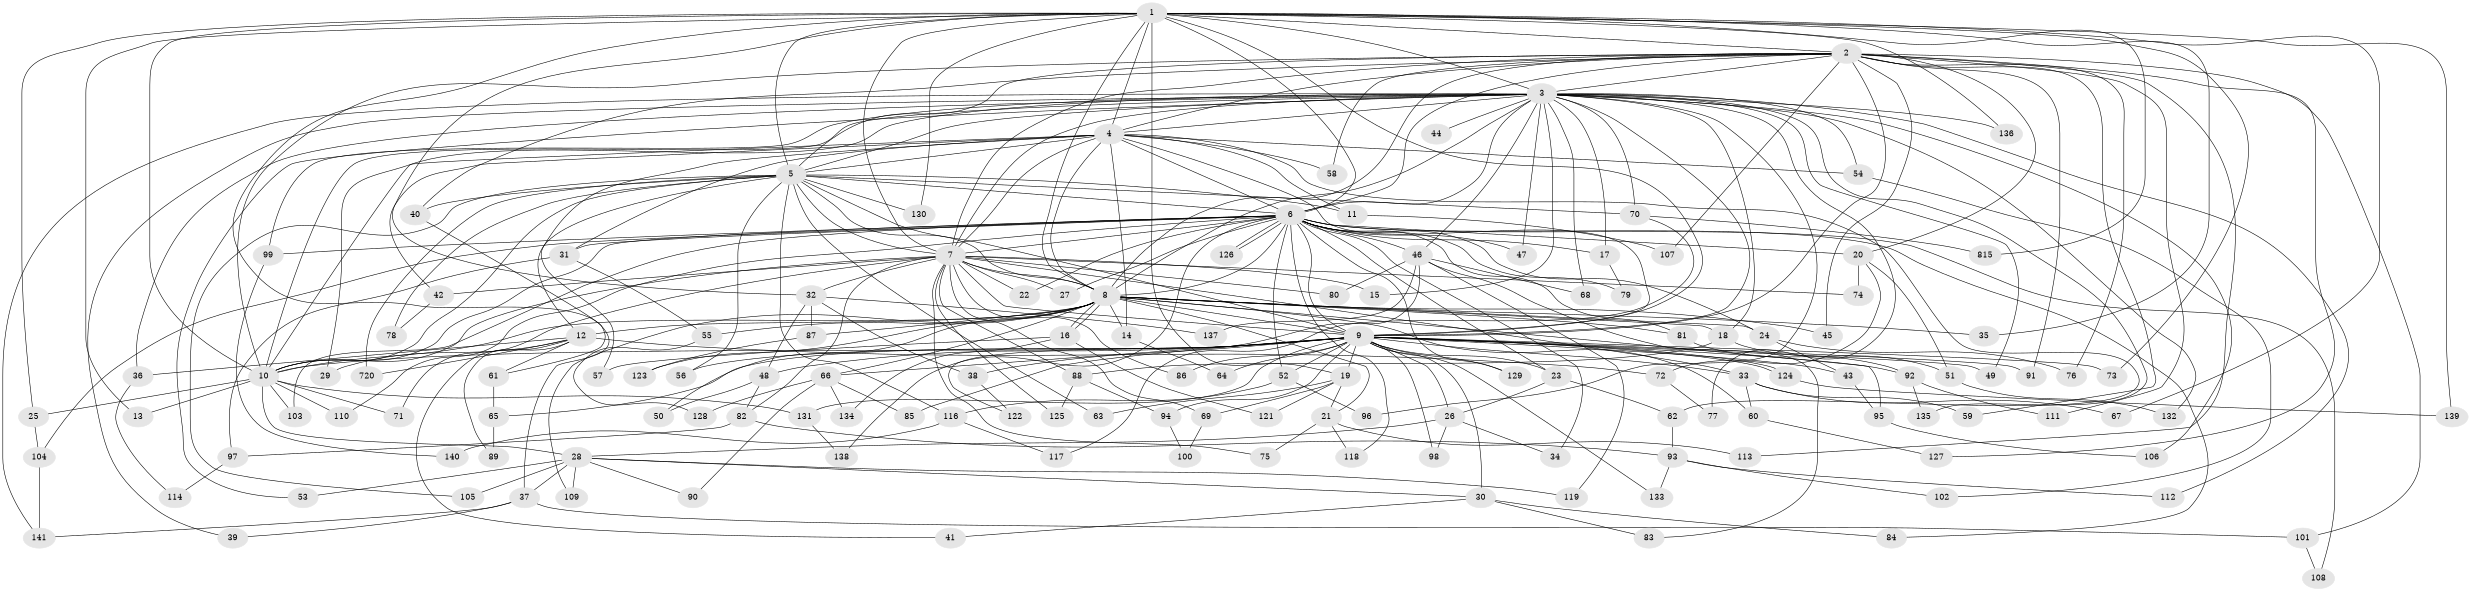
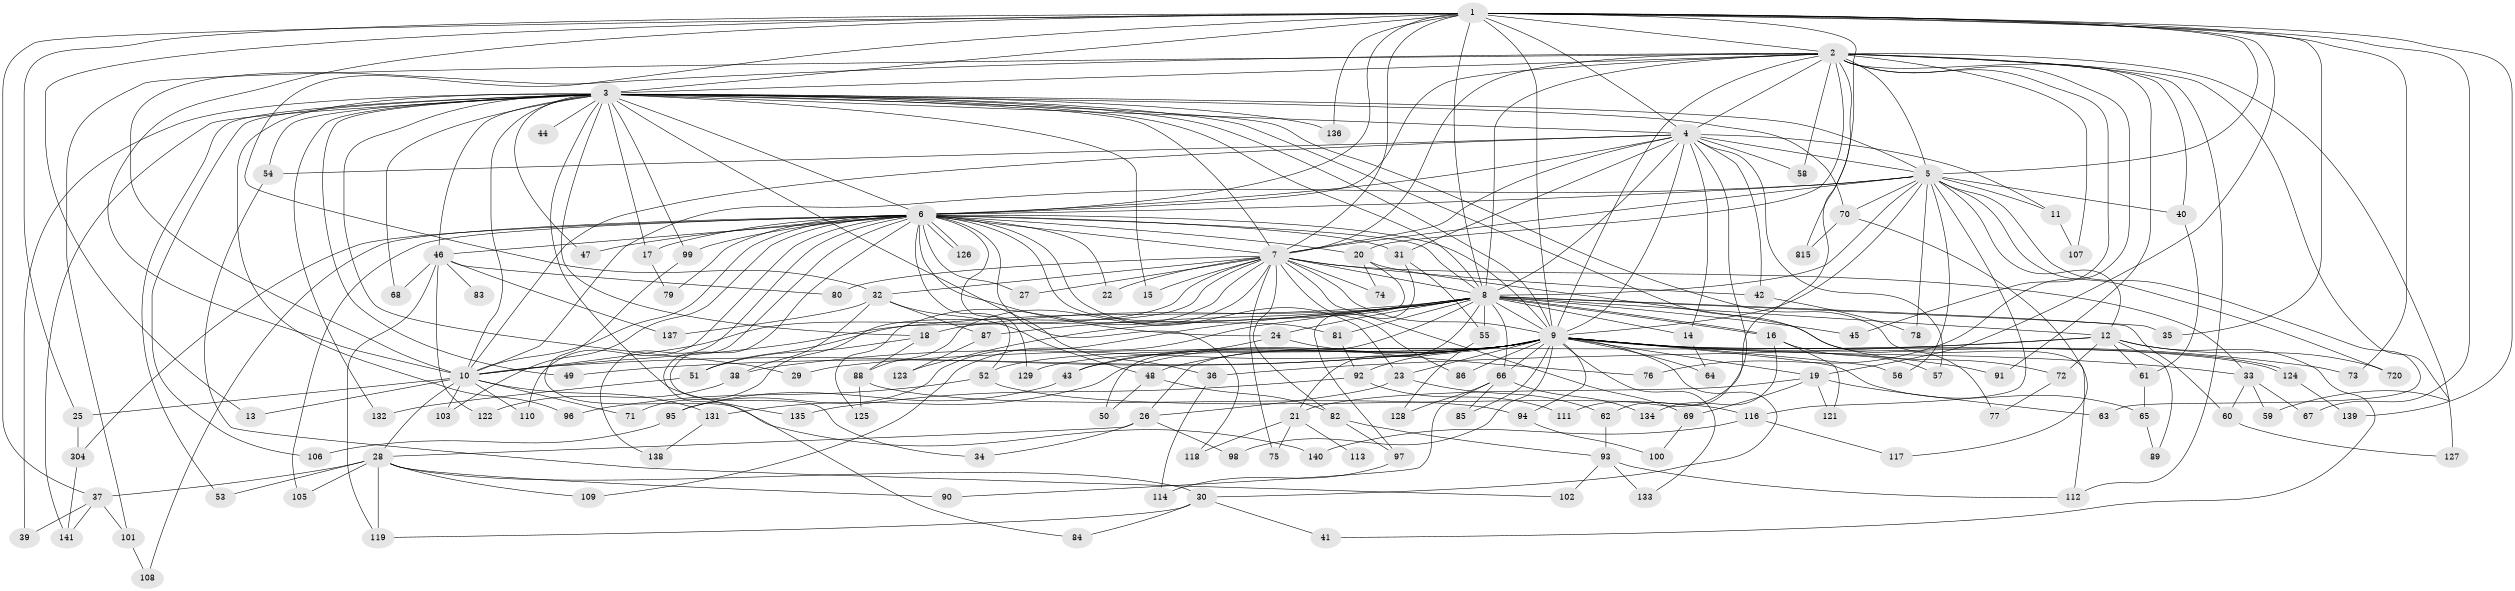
  graph {
    node [color=gray90 style=filled]
    1
    2
    3
    4
    5
    6
    7
    8
    9
    10
    13
    19
    25
    32
    35
    37
    67
    73
    n19 [label=815]
-   130
    136
    139
    20
    40
    45
    58
    59
    76
    91
    101
    107
    111
    113
    127
    15
    17
    18
    29
    36
    39
    44
    46
    47
    49
    53
    54
    68
    70
    77
    96
    99
    106
    112
    132
    135
    141
    11
    14
    31
    42
    57
    62
    12
    56
    63
    78
    116
    n68 [label=720]
    22
    23
    24
    27
    34
    52
    79
    81
    84
    103
-   104
+   104 [label=304]
    105
    108
    110
    118
    126
    129
    138
    33
    69
    71
    74
    75
    80
    82
    86
    88
    125
    16
    21
    50
    55
    60
    66
    87
    95
    109
    123
    26
    30
    38
    43
    48
    64
    65
    85
    92
    94
    98
    124
    131
    133
    28
    121
    137
    72
    51
    61
    114
    119
    83
    122
    102
    117
    140
    97
    93
    41
    89
    100
    134
    128
    90
    1 -- 2
    1 -- 3
    1 -- 4
    1 -- 5
    1 -- 6
    1 -- 7
    1 -- 8
    1 -- 9
    1 -- 10
    1 -- 13
    1 -- 19
    1 -- 25
    1 -- 32
    1 -- 35
    1 -- 37
    1 -- 67
    1 -- 73
    1 -- n19
-   1 -- 130
    1 -- 136
    1 -- 139
    2 -- 3
    2 -- 4
    2 -- 5
    2 -- 6
    2 -- 7
    2 -- 8
    2 -- 9
    2 -- 10
    2 -- 20
    2 -- 40
    2 -- 45
    2 -- 58
    2 -- 59
    2 -- 76
    2 -- 91
    2 -- 101
    2 -- 107
    2 -- 111
-   2 -- 113
+   2 -- 112
    2 -- 127
    3 -- 4
    3 -- 5
    3 -- 6
    3 -- 7
    3 -- 8
    3 -- 9
    3 -- 10
    3 -- 136
    3 -- 15
    3 -- 17
    3 -- 18
    3 -- 29
    3 -- 36
    3 -- 39
    3 -- 44
    3 -- 46
    3 -- 47
    3 -- 49
    3 -- 53
    3 -- 54
    3 -- 68
    3 -- 70
    3 -- 77
    3 -- 96
    3 -- 99
    3 -- 106
    3 -- 112
    3 -- 132
    3 -- 135
    3 -- 141
    4 -- 5
    4 -- 6
    4 -- 7
    4 -- 8
    4 -- 9
    4 -- 10
    4 -- 58
    4 -- 54
    4 -- 11
    4 -- 14
    4 -- 31
    4 -- 42
    4 -- 57
    4 -- 62
    5 -- 6
    5 -- 7
    5 -- 8
    5 -- 9
    5 -- 10
-   5 -- 130
    5 -- 40
    5 -- 70
    5 -- 11
    5 -- 12
    5 -- 56
    5 -- 63
    5 -- 78
    5 -- 116
    5 -- n68
    6 -- 7
    6 -- 8
    6 -- 9
    6 -- 10
    6 -- 20
    6 -- 17
    6 -- 46
    6 -- 47
    6 -- 99
    6 -- 31
    6 -- 22
    6 -- 23
    6 -- 24
    6 -- 27
    6 -- 34
    6 -- 52
    6 -- 79
    6 -- 81
    6 -- 84
    6 -- 103
    6 -- 104
-   5 -- 105
+   6 -- 105
    6 -- 108
    6 -- 110
    6 -- 118
    6 -- 126
    6 -- 126
    6 -- 129
    6 -- 138
    7 -- 8
    7 -- 9
    7 -- 10
    7 -- 32
    7 -- 15
    7 -- 42
    7 -- 22
    7 -- 27
    7 -- 33
    7 -- 69
    7 -- 71
    7 -- 74
    7 -- 75
    7 -- 80
    7 -- 82
    7 -- 86
    7 -- 88
    7 -- 125
    8 -- 9
    8 -- 10
    8 -- 35
    8 -- 45
    8 -- 18
    8 -- 14
    8 -- 12
    8 -- 24
    8 -- 81
    8 -- 16
    8 -- 16
    8 -- 21
    8 -- 50
    8 -- 55
    8 -- 60
    8 -- 66
    8 -- 87
    8 -- 95
    8 -- 109
    8 -- 123
    9 -- 10
    9 -- 19
    9 -- 73
    9 -- 91
    9 -- 49
    9 -- 56
    9 -- 23
    9 -- 52
    9 -- 129
    9 -- 33
    9 -- 86
    9 -- 66
    9 -- 26
    9 -- 30
    9 -- 38
    9 -- 43
    9 -- 48
    9 -- 64
    9 -- 65
    9 -- 85
    9 -- 92
    9 -- 94
    9 -- 98
    9 -- 124
    9 -- 124
    9 -- 131
    9 -- 133
    10 -- 13
    10 -- 25
    10 -- 103
    10 -- 110
    10 -- 71
    10 -- 131
    10 -- 28
    19 -- 63
    19 -- 69
    19 -- 21
    19 -- 121
    25 -- 104
    32 -- 87
    32 -- 38
    32 -- 48
    32 -- 137
    37 -- 101
    37 -- 39
    37 -- 141
    20 -- 74
    20 -- 72
    20 -- 51
    40 -- 61
    101 -- 108
    17 -- 79
    18 -- 88
    18 -- 51
    36 -- 114
    46 -- 68
    46 -- 80
    46 -- 137
    46 -- 119
    46 -- 83
    46 -- 122
    54 -- 102
    70 -- n19
    70 -- 117
    99 -- 140
    11 -- 107
    14 -- 64
    31 -- 55
    31 -- 97
    42 -- 78
    62 -- 93
    12 -- 29
    12 -- 36
    12 -- n68
    12 -- 72
    12 -- 61
    12 -- 41
    12 -- 89
    116 -- 117
    116 -- 140
    23 -- 62
    23 -- 26
    24 -- 76
    24 -- 43
    52 -- 96
    52 -- 116
    81 -- 92
    104 -- 141
    33 -- 67
    33 -- 59
    33 -- 60
    69 -- 100
    82 -- 97
    82 -- 93
    88 -- 125
    88 -- 94
    16 -- 57
    16 -- 121
    16 -- 134
    21 -- 113
    21 -- 118
    21 -- 75
    55 -- 128
    60 -- 127
    66 -- 85
    66 -- 134
    66 -- 128
    66 -- 90
    87 -- 123
    95 -- 106
    26 -- 34
    26 -- 98
    26 -- 28
    30 -- 84
-   30 -- 83
+   30 -- 119
    30 -- 41
    38 -- 122
    43 -- 95
    48 -- 82
    48 -- 50
    65 -- 89
    92 -- 111
    92 -- 135
    94 -- 100
    124 -- 139
    131 -- 138
    28 -- 37
    28 -- 53
    28 -- 105
    28 -- 109
    28 -- 30
    28 -- 119
    28 -- 90
    72 -- 77
    51 -- 132
    61 -- 65
    97 -- 114
    93 -- 112
    93 -- 133
    93 -- 102
  }
